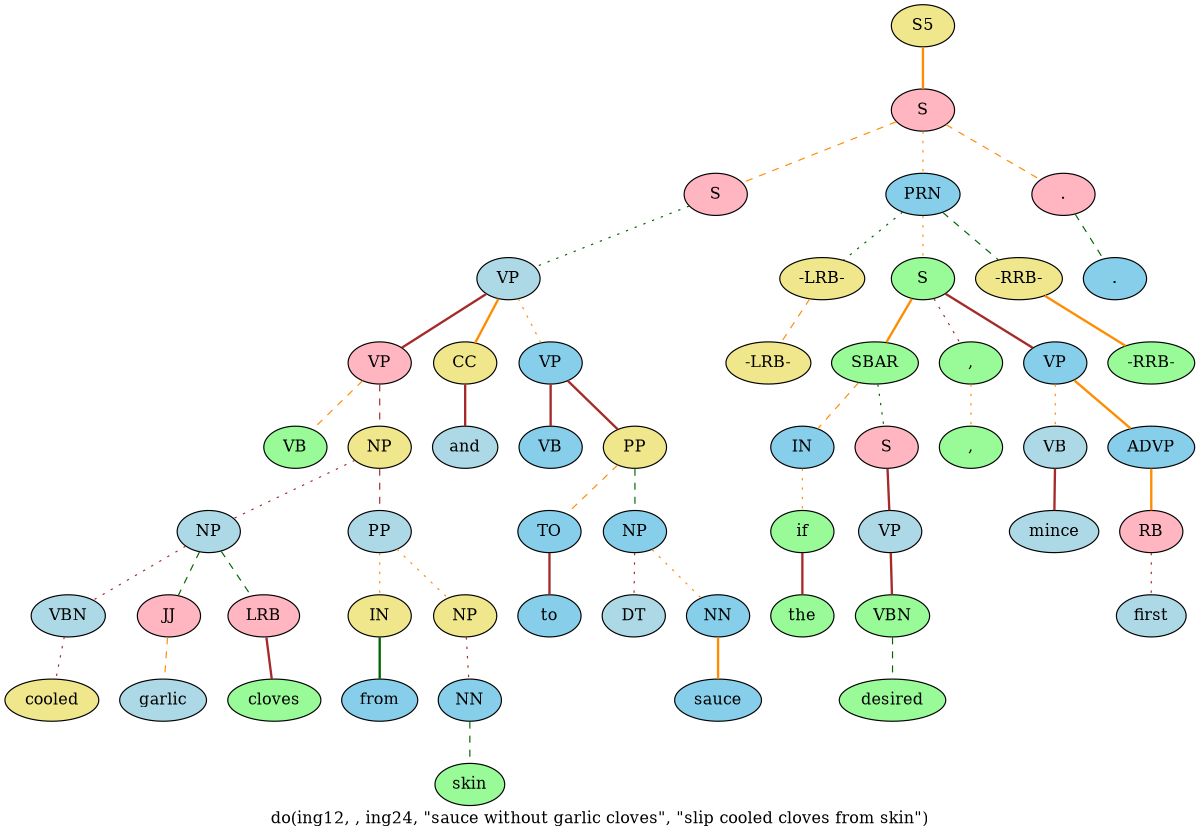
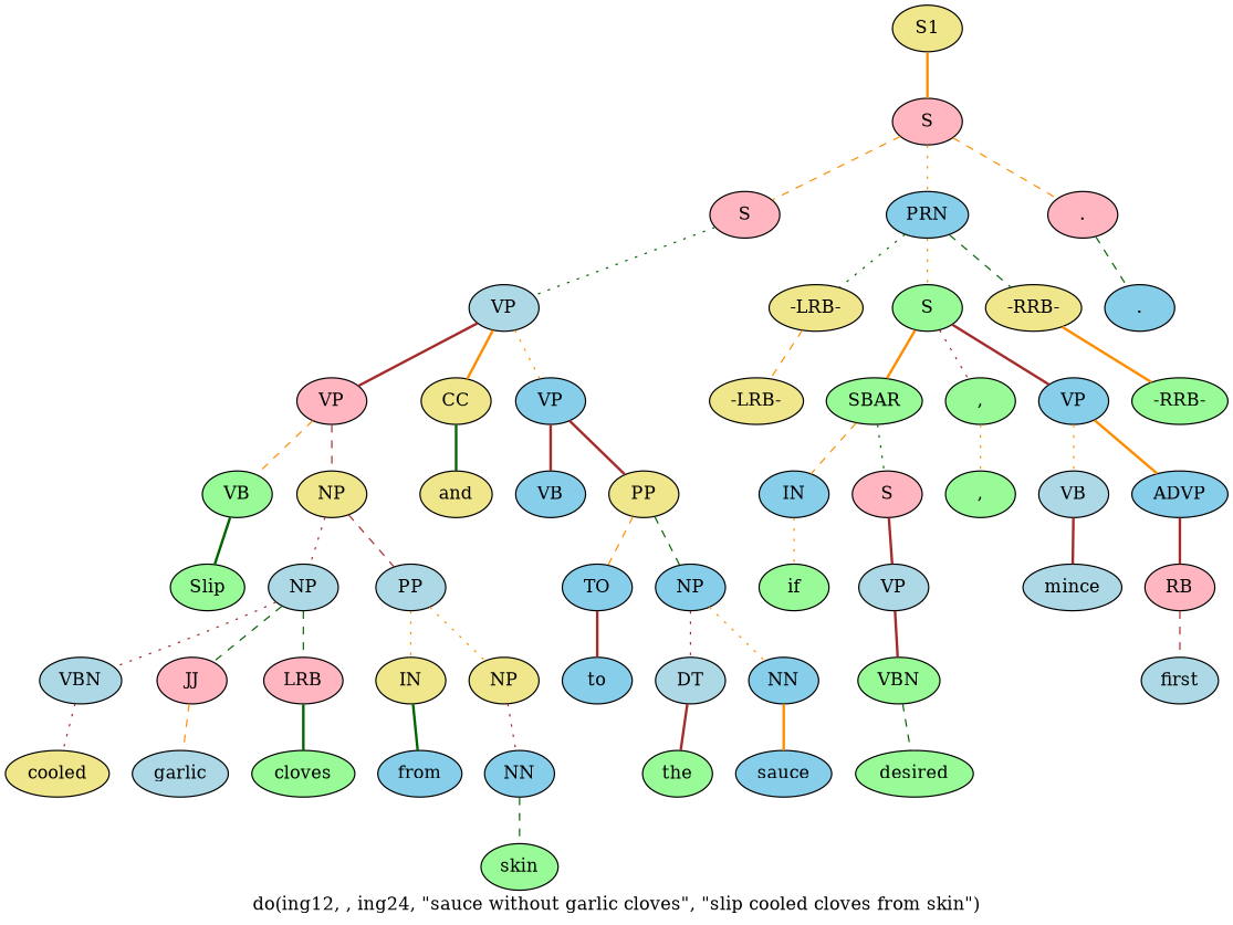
  graph {
    label="do(ing12, , ing24, \"sauce without garlic cloves\", \"slip cooled cloves from skin\")"
    node [fillcolor=skyblue style=filled]
    edge [color=darkorange style=bold]
-   n1 [fillcolor=khaki label=S5]
+   n1 [fillcolor=khaki label=S1]
    n2 [fillcolor=lightpink label=S]
    n3 [fillcolor=lightpink label=S]
    n4 [label=PRN]
    n5 [fillcolor=lightpink label="."]
    n6 [fillcolor=lightblue label=VP]
    n7 [fillcolor=khaki label="-LRB-"]
    n8 [fillcolor=palegreen label=S]
    n9 [fillcolor=khaki label="-RRB-"]
    n10 [label="."]
    n11 [fillcolor=lightpink label=VP]
    n12 [fillcolor=khaki label=CC]
    n13 [label=VP]
    n14 [fillcolor=palegreen label=VB]
    n15 [fillcolor=khaki label=NP]
-   n16 [fillcolor=lightblue label=and]
+   n16 [fillcolor=khaki label=and]
    n17 [label=VB]
    n18 [fillcolor=khaki label=PP]
+   n19 [fillcolor=palegreen label=Slip]
    n20 [fillcolor=lightblue label=NP]
    n21 [fillcolor=lightblue label=PP]
    n22 [fillcolor=lightblue label=VBN]
    n23 [fillcolor=lightpink label=JJ]
    n24 [fillcolor=lightpink label=LRB]
    n25 [fillcolor=khaki label=IN]
    n26 [fillcolor=khaki label=NP]
    n27 [fillcolor=khaki label=cooled]
    n28 [fillcolor=lightblue label=garlic]
    n29 [fillcolor=palegreen label=cloves]
    n30 [label=from]
    n31 [label=NN]
    n32 [fillcolor=palegreen label=skin]
    n33 [label=TO]
    n34 [label=NP]
    n35 [label=to]
    n36 [fillcolor=lightblue label=DT]
    n37 [label=NN]
    n38 [fillcolor=palegreen label=the]
    n39 [label=sauce]
    n40 [fillcolor=khaki label="-LRB-"]
    n41 [fillcolor=palegreen label=SBAR]
    n42 [fillcolor=palegreen label=","]
    n43 [label=VP]
    n44 [fillcolor=palegreen label="-RRB-"]
    n45 [label=IN]
    n46 [fillcolor=lightpink label=S]
    n47 [fillcolor=palegreen label=","]
    n48 [fillcolor=lightblue label=VB]
    n49 [label=ADVP]
    n50 [fillcolor=palegreen label=if]
    n51 [fillcolor=lightblue label=VP]
    n52 [fillcolor=palegreen label=VBN]
    n53 [fillcolor=palegreen label=desired]
    n54 [fillcolor=lightblue label=mince]
    n55 [fillcolor=lightpink label=RB]
    n56 [fillcolor=lightblue label=first]
    n1 -- n2
    n2 -- n3 [style=dashed]
    n2 -- n4 [style=dotted]
    n2 -- n5 [style=dashed]
    n3 -- n6 [color=darkgreen style=dotted]
    n4 -- n7 [color=darkgreen style=dotted]
    n4 -- n8 [style=dotted]
    n4 -- n9 [color=darkgreen style=dashed]
    n5 -- n10 [color=darkgreen style=dashed]
    n6 -- n11 [color=brown]
    n6 -- n12
    n6 -- n13 [style=dotted]
    n7 -- n40 [style=dashed]
    n8 -- n41
    n8 -- n42 [color=brown style=dotted]
    n8 -- n43 [color=brown]
    n9 -- n44
    n11 -- n14 [style=dashed]
    n11 -- n15 [color=brown style=dashed]
-   n12 -- n16 [color=brown]
+   n12 -- n16 [color=darkgreen]
    n13 -- n17 [color=brown]
    n13 -- n18 [color=brown]
+   n14 -- n19 [color=darkgreen]
    n15 -- n20 [color=brown style=dotted]
    n15 -- n21 [color=brown style=dashed]
    n18 -- n33 [style=dashed]
    n18 -- n34 [color=darkgreen style=dashed]
    n20 -- n22 [color=brown style=dotted]
    n20 -- n23 [color=darkgreen style=dashed]
    n20 -- n24 [color=darkgreen style=dashed]
    n21 -- n25 [style=dotted]
    n21 -- n26 [style=dotted]
    n22 -- n27 [color=brown style=dotted]
    n23 -- n28 [style=dashed]
-   n24 -- n29 [color=brown]
+   n24 -- n29 [color=darkgreen]
    n25 -- n30 [color=darkgreen]
    n26 -- n31 [color=brown style=dotted]
    n31 -- n32 [color=darkgreen style=dashed]
    n33 -- n35 [color=brown]
    n34 -- n36 [color=brown style=dotted]
    n34 -- n37 [style=dotted]
-   n50 -- n38 [color=brown]
+   n36 -- n38 [color=brown]
    n37 -- n39
    n41 -- n45 [style=dashed]
    n41 -- n46 [color=darkgreen style=dotted]
    n42 -- n47 [style=dotted]
    n43 -- n48 [style=dotted]
    n43 -- n49
    n45 -- n50 [style=dotted]
    n46 -- n51 [color=brown]
    n48 -- n54 [color=brown]
-   n49 -- n55
+   n49 -- n55 [color=brown]
    n51 -- n52 [color=brown]
    n52 -- n53 [color=darkgreen style=dashed]
-   n55 -- n56 [color=brown style=dotted]
+   n55 -- n56 [color=brown style=dashed]
  }
